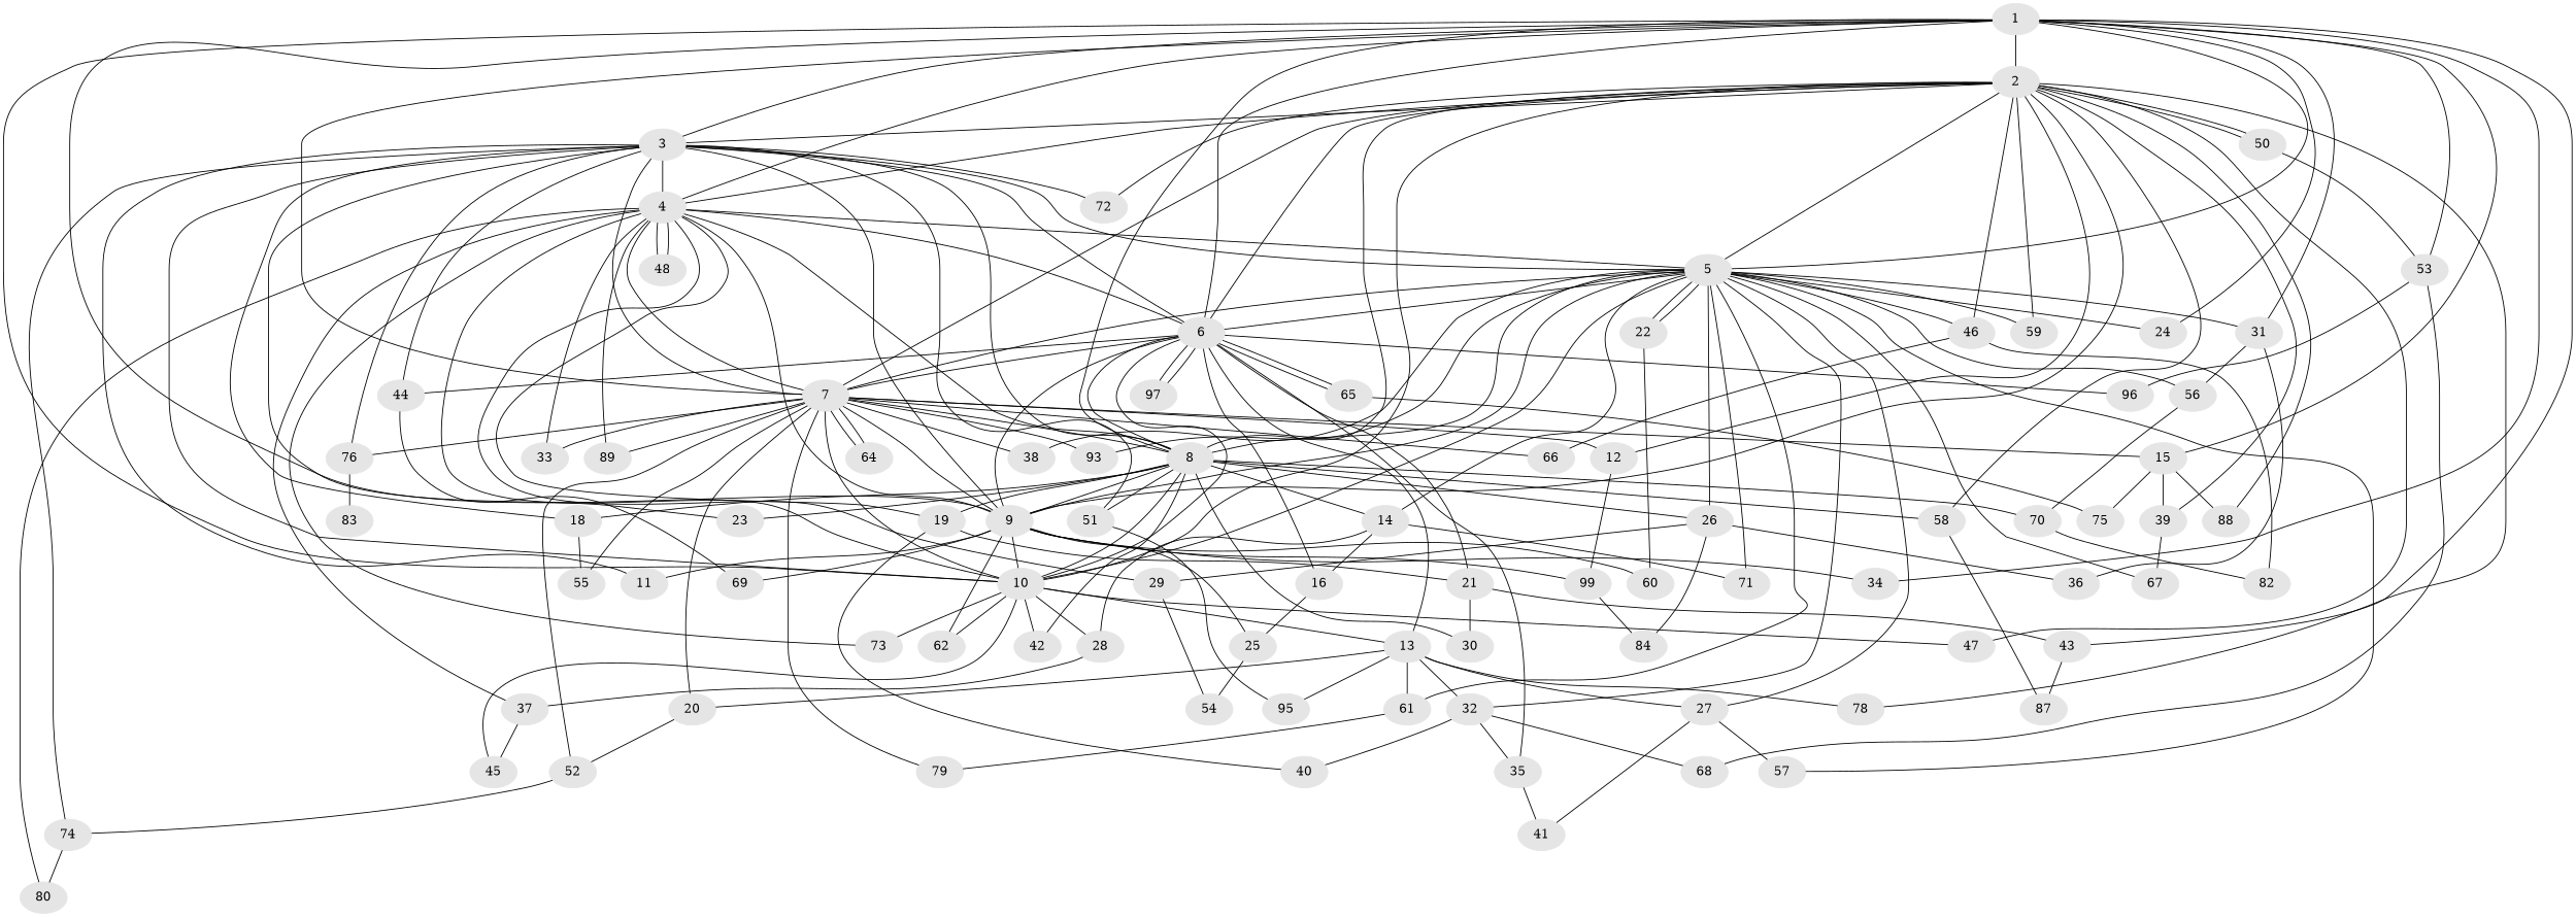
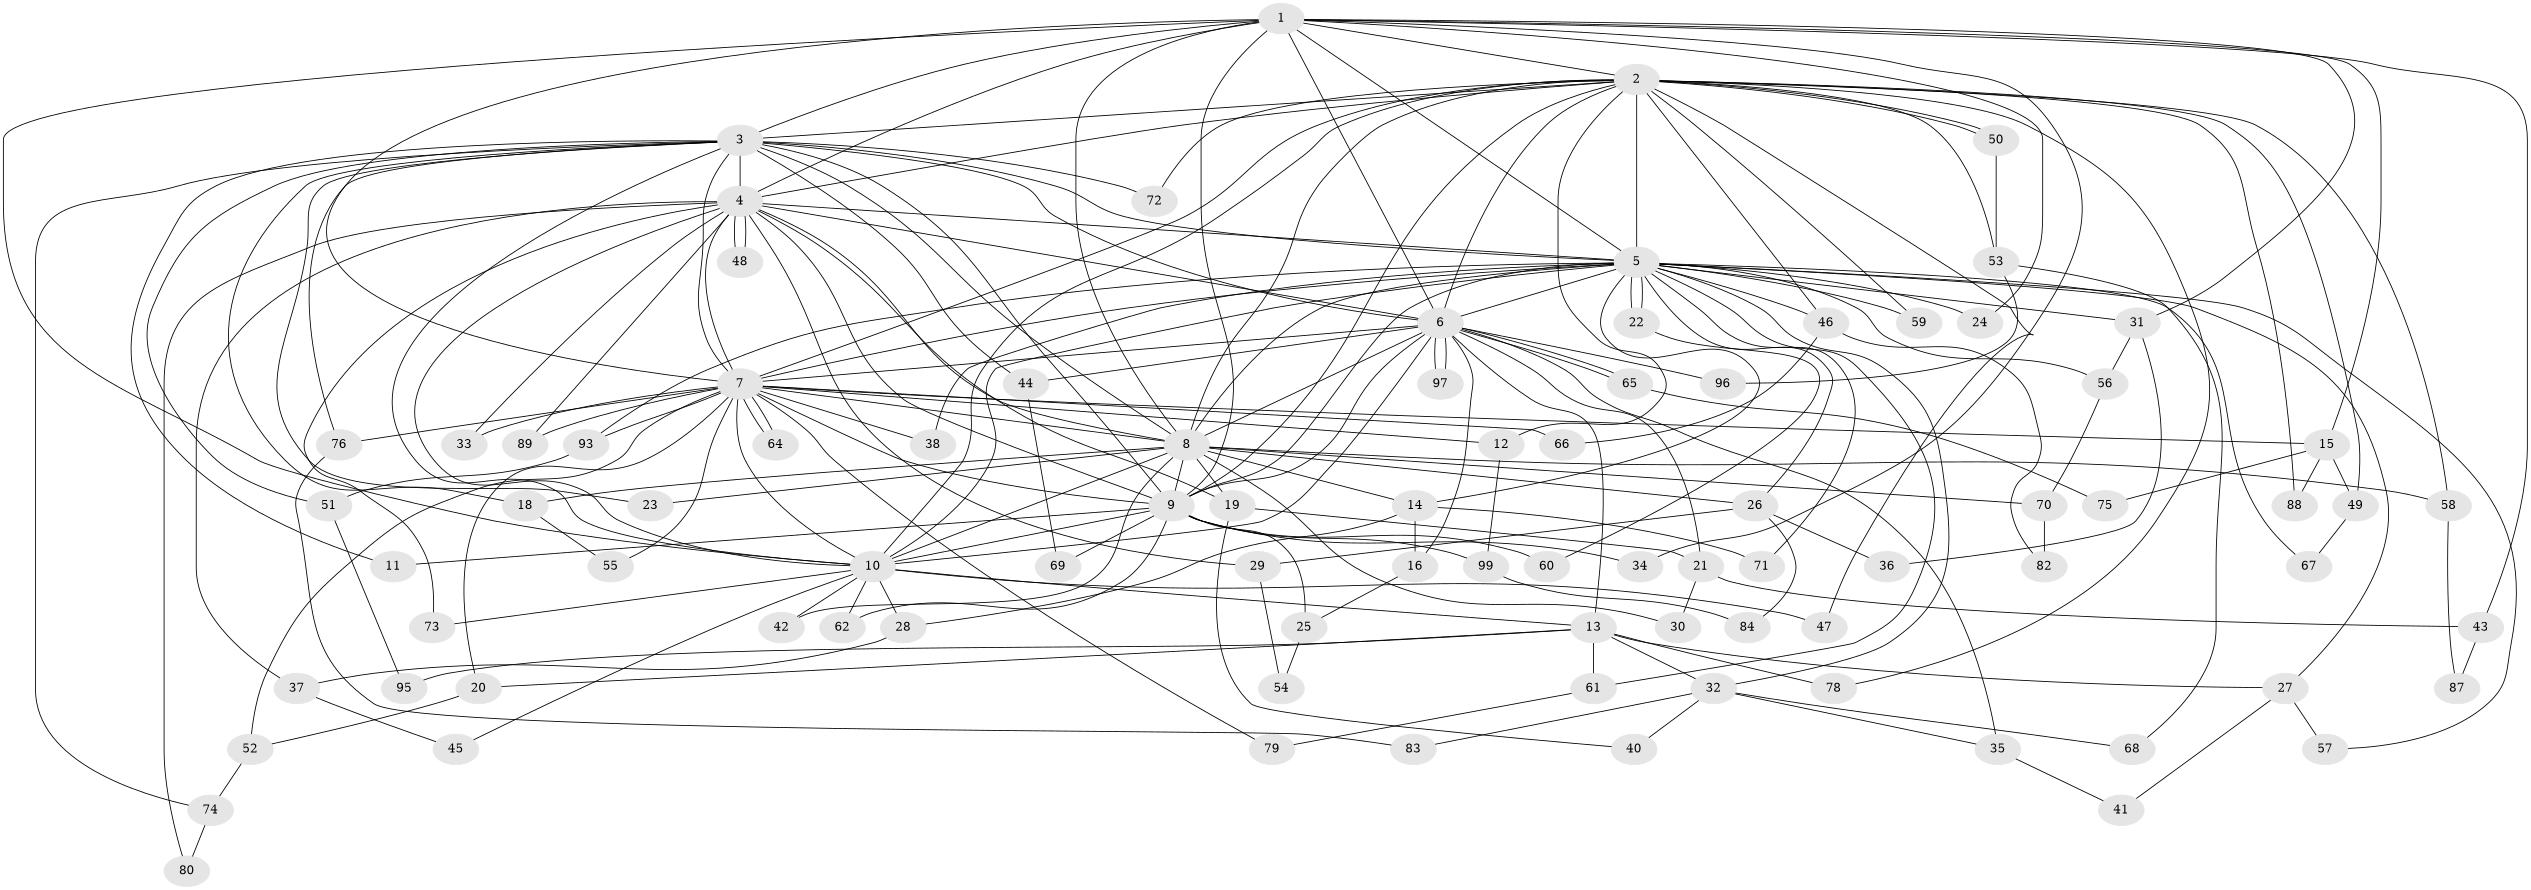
  graph {
    fontname="DejaVu Serif"
    node [color=gray90 fontname="DejaVu Serif" style=filled]
    edge [fontname="DejaVu Serif"]
    1
    2
    3
    4
    5
    6
    7
    8
    9
    10
    15
    24
    31
    34
    43
    12
    46
    47
-   49 [label=39]
+   49
    50
    53
    58
    59
    72
    78
    88
    11
    18
    23
    44
    51
    74
    76
    19
    29
    33
    37
    48
    73
    80
    89
    14
    22
    26
    27
    32
    38
    56
    57
    61
    n51 [label=93]
    67
    71
    13
    16
    n56 [label=97]
    21
    35
    65
    n60 [label=96]
    20
    52
    55
    64
    66
    79
    30
    42
    70
    25
    n71 [label=99]
    60
    62
    69
    28
    45
    75
    36
    87
    82
    68
    n82 [label=95]
    83
    40
    54
    84
    41
    1 -- 2
    1 -- 3
    1 -- 4
    1 -- 5
    1 -- 6
    1 -- 7
    1 -- 8
    1 -- 9
    1 -- 10
    1 -- 15
    1 -- 24
    1 -- 31
    1 -- 34
    1 -- 43
    2 -- 3
    2 -- 4
    2 -- 5
    2 -- 6
    2 -- 7
    2 -- 8
    2 -- 9
    2 -- 10
    2 -- 12
    2 -- 46
    2 -- 47
    2 -- 49
    2 -- 50
    2 -- 50
-   1 -- 53
+   2 -- 53
    2 -- 58
    2 -- 59
    2 -- 72
    2 -- 78
    2 -- 88
    3 -- 4
    3 -- 5
    3 -- 6
    3 -- 7
    3 -- 8
    3 -- 9
    3 -- 10
    3 -- 72
    3 -- 11
    3 -- 18
    3 -- 23
    3 -- 44
    3 -- 51
    3 -- 74
    3 -- 76
    4 -- 5
    4 -- 6
    4 -- 7
    4 -- 8
    4 -- 9
    4 -- 10
    4 -- 19
    4 -- 29
    4 -- 33
    4 -- 37
    4 -- 48
    4 -- 48
    4 -- 73
    4 -- 80
    4 -- 89
    5 -- 6
    5 -- 7
    5 -- 8
    5 -- 9
    5 -- 10
    5 -- 24
    5 -- 31
    5 -- 46
    5 -- 59
    5 -- 14
    5 -- 22
    5 -- 22
    5 -- 26
    5 -- 27
    5 -- 32
    5 -- 38
    5 -- 56
    5 -- 57
    5 -- 61
    5 -- n51
    5 -- 67
    5 -- 71
    6 -- 7
    6 -- 8
    6 -- 9
    6 -- 10
    6 -- 44
    6 -- 13
    6 -- 16
    6 -- n56
    6 -- n56
    6 -- 21
    6 -- 35
    6 -- 65
    6 -- 65
    6 -- n60
    7 -- 8
    7 -- 9
    7 -- 10
    7 -- 15
    7 -- 12
    7 -- 76
    7 -- 33
    7 -- 89
    7 -- 38
    7 -- n51
    7 -- 20
    7 -- 52
    7 -- 55
    7 -- 64
    7 -- 64
    7 -- 66
    7 -- 79
    8 -- 9
    8 -- 10
    8 -- 58
    8 -- 18
    8 -- 23
-   8 -- 51
+   n51 -- 51
    8 -- 19
    8 -- 14
    8 -- 26
    8 -- 30
    8 -- 42
    8 -- 70
    9 -- 10
    9 -- 34
    9 -- 11
    9 -- 25
    9 -- n71
    9 -- 60
    9 -- 62
    9 -- 69
    10 -- 47
    10 -- 73
    10 -- 13
    10 -- 42
    10 -- 62
    10 -- 28
    10 -- 45
    15 -- 49
    15 -- 88
    15 -- 75
    31 -- 56
    31 -- 36
    43 -- 87
    12 -- n71
    46 -- 66
    46 -- 82
    49 -- 67
    50 -- 53
    53 -- n60
    53 -- 68
    58 -- 87
    18 -- 55
    44 -- 69
    51 -- n82
    74 -- 80
    76 -- 83
    19 -- 21
    19 -- 40
    29 -- 54
    37 -- 45
    14 -- 71
    14 -- 16
    14 -- 28
    22 -- 60
    26 -- 29
    26 -- 36
    26 -- 84
    27 -- 57
    27 -- 41
    32 -- 35
    32 -- 68
+   32 -- 83
    32 -- 40
    56 -- 70
    61 -- 79
    13 -- 78
    13 -- 27
    13 -- 32
    13 -- 61
    13 -- 20
    13 -- n82
    16 -- 25
    21 -- 43
    21 -- 30
    35 -- 41
    65 -- 75
    20 -- 52
    52 -- 74
    70 -- 82
    25 -- 54
    n71 -- 84
    28 -- 37
  }
